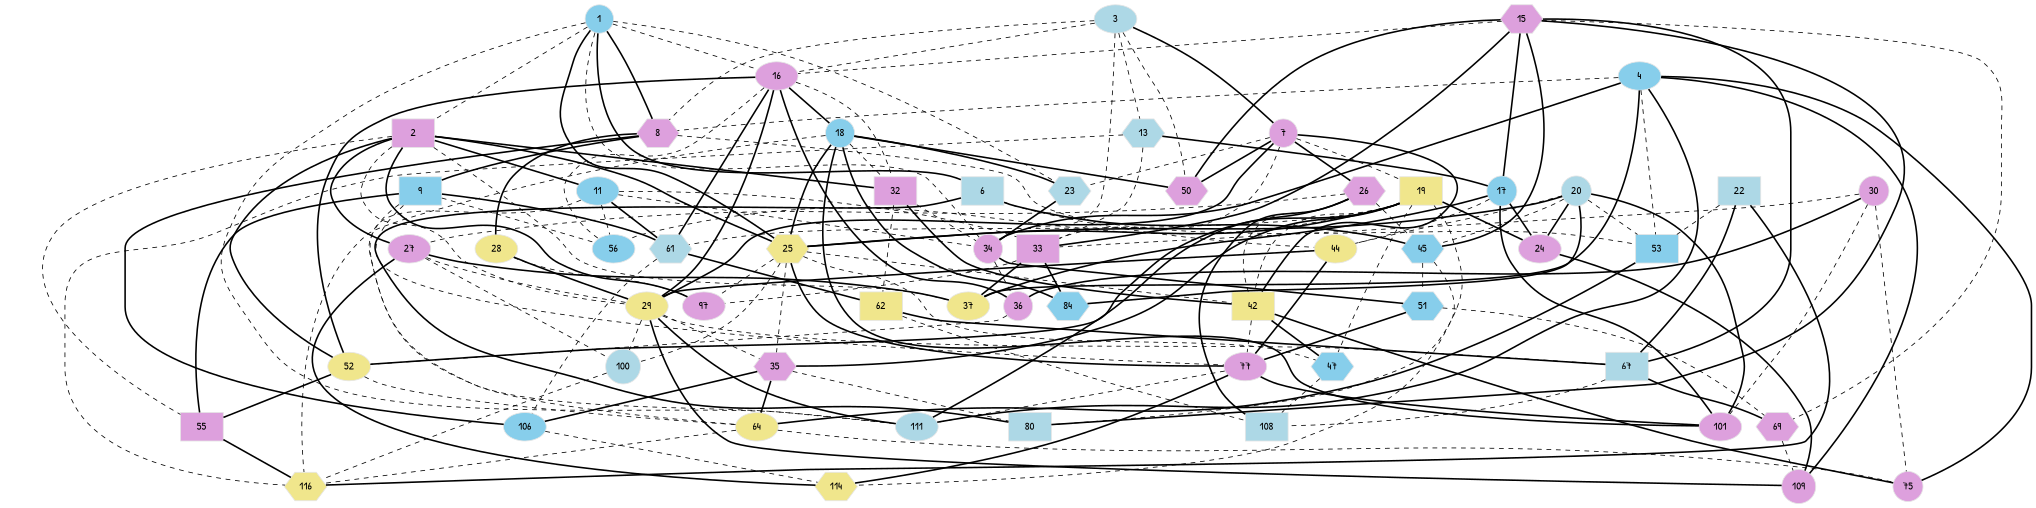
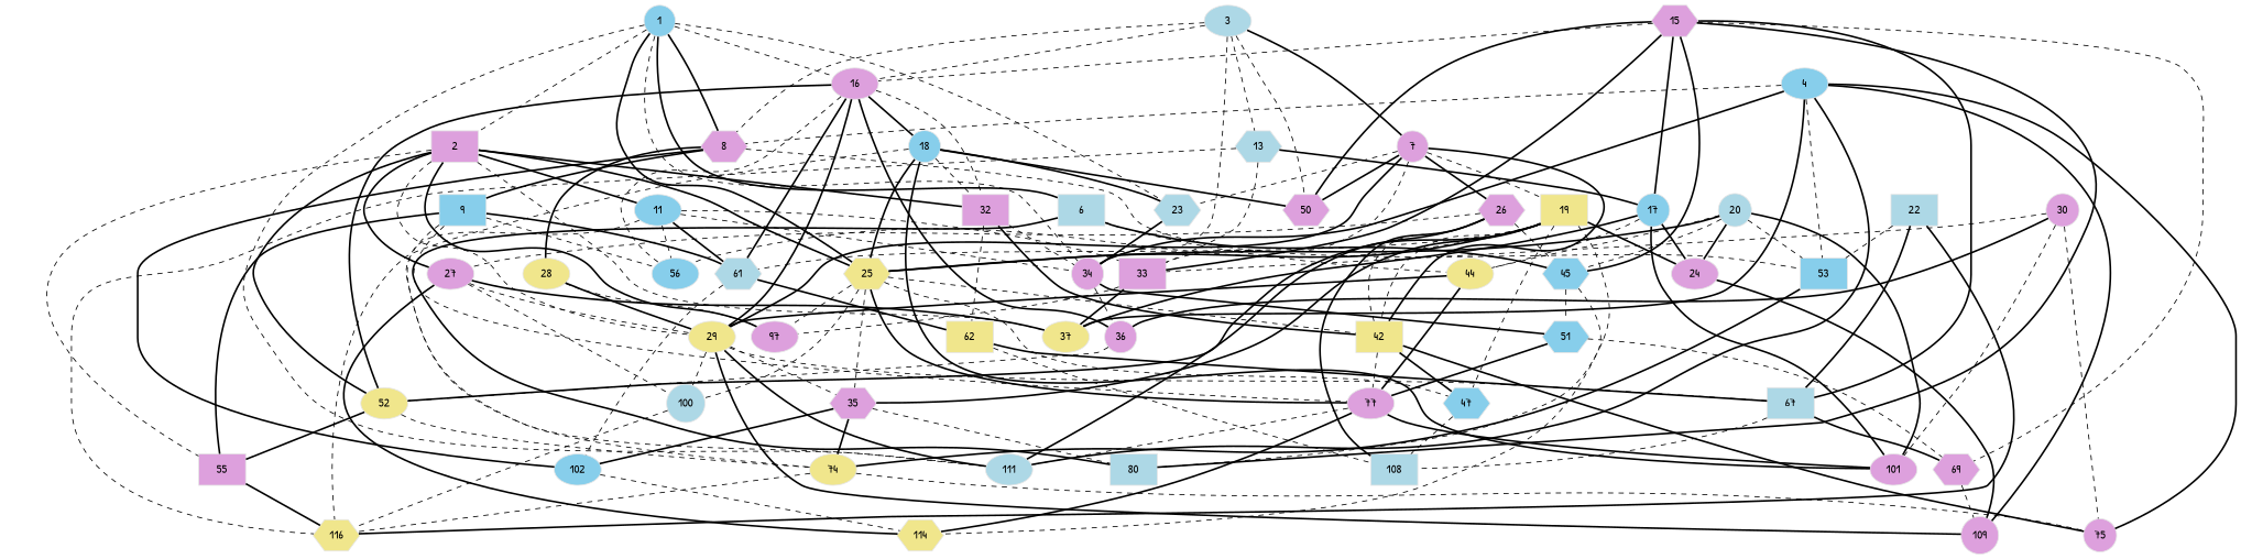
  graph {
    fontname="Patrick Hand"
    node [color=gray90 fillcolor=plum fontname="Patrick Hand" shape=ellipse style=filled]
    edge [fontname="Patrick Hand" style=bold]
    1 [fillcolor=skyblue shape=circle super="+76+89"]
    2 [shape=box super="+5+60+46"]
    6 [fillcolor=lightblue shape=box]
    8 [shape=hexagon super="+21"]
    16 [super="+120+43"]
    23 [fillcolor=lightblue shape=hexagon]
    25 [fillcolor=khaki shape=hexagon super="+119+65"]
    34 [shape=circle super="+86+71"]
    111 [fillcolor=lightblue super="+116"]
    11 [fillcolor=skyblue super="+48"]
    27 [super="+41"]
    29 [fillcolor=khaki super="+103+54+118"]
    32 [shape=box super="+38"]
    37 [fillcolor=khaki super="+85"]
    52 [fillcolor=khaki super="+63"]
    55 [shape=box]
    97
    44 [fillcolor=khaki]
    45 [fillcolor=skyblue shape=hexagon super="+66"]
    80 [fillcolor=lightblue shape=box]
    53 [fillcolor=skyblue shape=box super="+112"]
    9 [fillcolor=skyblue shape=box super="+40"]
    28 [fillcolor=khaki]
-   102 [fillcolor=skyblue label=106]
+   102 [fillcolor=skyblue]
    56 [fillcolor=skyblue super="+87"]
    61 [fillcolor=lightblue shape=hexagon super="+110"]
    18 [fillcolor=skyblue shape=circle super="+70+58"]
    36 [shape=circle]
    42 [fillcolor=khaki shape=box super="+73"]
    77 [super="+83"]
    35 [shape=hexagon super="+39+49"]
    47 [fillcolor=skyblue shape=hexagon]
    100 [fillcolor=lightblue shape=circle]
    51 [fillcolor=skyblue shape=hexagon]
    33 [shape=box super="+107+78"]
-   64 [fillcolor=khaki super="+115"]
+   64 [fillcolor=khaki super="+115" label=74]
    114 [fillcolor=khaki shape=hexagon]
    109 [shape=circle]
    67 [fillcolor=lightblue shape=box super="+95"]
    62 [fillcolor=khaki shape=box]
    n41 [fillcolor=khaki label=116 shape=hexagon super="+108"]
    3 [fillcolor=lightblue super="+10"]
    7 [shape=circle super="+91"]
    13 [fillcolor=lightblue shape=hexagon]
    50 [shape=hexagon]
    19 [fillcolor=khaki shape=box super="+88"]
    26 [shape=hexagon super="+92"]
    17 [fillcolor=skyblue shape=circle super="+74"]
    4 [fillcolor=skyblue super="+14+12"]
    75 [shape=circle]
    24
    n52 [fillcolor=lightblue label=108 shape=box]
-   84 [fillcolor=skyblue shape=hexagon]
    101 [super="+105"]
    15 [shape=hexagon super="+31"]
    69 [shape=hexagon]
    20 [fillcolor=lightblue shape=circle super="+59"]
    22 [fillcolor=lightblue shape=box]
    30 [shape=circle super="+82"]
    1 -- 2 [style=dashed]
    1 -- 6
    1 -- 8
    1 -- 16 [style=dashed]
    1 -- 23 [style=dashed]
    1 -- 25
    1 -- 34 [style=dashed]
    1 -- 111 [style=dashed]
    2 -- 25
    2 -- 11
    2 -- 27
    2 -- 29 [style=dashed]
    2 -- 32
    2 -- 37 [style=dashed]
    2 -- 52
    2 -- 55 [style=dashed]
    2 -- 97
    6 -- 44 [style=dashed]
    6 -- 45
    6 -- 80
    8 -- 53 [style=dashed weight=2]
    8 -- 9
    8 -- 28
    8 -- 102
    16 -- 29
    16 -- 32 [style=dashed]
    16 -- 52
    16 -- 56 [style=dashed]
    16 -- 61
    16 -- 18
    16 -- 36
    23 -- 34
    25 -- 97 [style=dashed]
    25 -- 42 [style=dashed]
    25 -- 77
    25 -- 35 [style=dashed weight=2]
    25 -- 47 [style=dashed]
    25 -- 100 [style=dashed]
    34 -- 36 [style=dashed]
    34 -- 51
    11 -- 34 [style=dashed]
    11 -- 56 [style=dashed]
    11 -- 61
    11 -- 33 [style=dashed]
    11 -- 64 [style=dashed]
    27 -- 29 [style=dashed]
    27 -- 37
    27 -- 100 [style=dashed]
    27 -- 114
    29 -- 111
    29 -- 35 [style=dashed weight=2]
    29 -- 100 [style=dashed]
    29 -- 109
    29 -- 67 [style=dashed]
    32 -- 34 [style=dashed]
    32 -- 42
    32 -- 62 [style=dashed]
    52 -- 55
    52 -- 64 [style=dashed]
    55 -- n41
    44 -- 29
    44 -- 77
    45 -- 51 [style=dashed]
    45 -- 114 [style=dashed]
    53 -- 64
    9 -- 111 [style=dashed]
    9 -- 55
    9 -- 56 [style=dashed]
    9 -- 61
    9 -- 77 [style=dashed]
    28 -- 29
    28 -- 97 [style=dashed]
    102 -- 114 [style=dashed]
    61 -- 102 [style=dashed]
    61 -- 62
    18 -- 23
    18 -- 25
    18 -- 32 [style=dashed]
    18 -- n41 [style=dashed]
    18 -- 50
-   18 -- 84
    18 -- 101
    36 -- 52 [style=dashed]
    42 -- 77 [style=dashed]
    42 -- 47
    42 -- 75
    77 -- 111 [style=dashed]
    77 -- 114
    77 -- 101
    35 -- 80 [style=dashed]
    35 -- 102
    35 -- 64
    47 -- n52 [style=dashed]
    100 -- n41 [style=dashed]
    51 -- 77
    51 -- 69 [style=dashed]
    33 -- 37
    33 -- 97 [style=dashed]
-   33 -- 84
    64 -- n41 [style=dashed]
    64 -- 75 [style=dashed]
    67 -- n52 [style=dashed]
    67 -- 69
    62 -- 67
    62 -- n52 [style=dashed]
    3 -- 8 [style=dashed]
    3 -- 16 [style=dashed]
    3 -- 34 [style=dashed]
    3 -- 7
    3 -- 13 [style=dashed]
    3 -- 50 [style=dashed]
    7 -- 23 [style=dashed]
    7 -- 29
    7 -- 42
    7 -- 33 [style=dashed]
    7 -- 50
    7 -- 19 [style=dashed]
    7 -- 26
    13 -- 33 [style=dashed]
    13 -- n41 [style=dashed]
    13 -- 17
    19 -- 25
    19 -- 52
    19 -- 80 [style=dashed]
    19 -- 56 [style=dashed]
    19 -- 61 [style=dashed]
    19 -- 42 [style=dashed]
    19 -- 35
    19 -- 47 [style=dashed]
    19 -- 24
    26 -- 111
    26 -- 27 [style=dashed]
    26 -- 45 [style=dashed]
    26 -- 42 [style=dashed]
    26 -- n52
    17 -- 37
    17 -- 44 [style=dashed]
    17 -- 24
    17 -- 101
    4 -- 8 [style=dashed]
    4 -- 34
    4 -- 111
    4 -- 37 [weight=2]
    4 -- 53 [style=dashed]
    4 -- 109
    4 -- 75
    24 -- 109
    15 -- 16 [style=dashed]
    15 -- 45
    15 -- 80
    15 -- 33
    15 -- 67
    15 -- 50
    15 -- 17
    15 -- 69 [style=dashed]
    69 -- 109 [style=dashed]
    20 -- 25
    20 -- 44 [style=dashed]
    20 -- 45 [style=dashed]
    20 -- 53 [style=dashed]
    20 -- 24
-   20 -- 84 [weight=2]
    20 -- 101
    22 -- 53 [style=dashed]
    22 -- 67
    22 -- n41
    30 -- 36
    30 -- 33 [style=dashed]
    30 -- 75 [style=dashed]
    30 -- 101 [style=dashed weight=2]
  }
